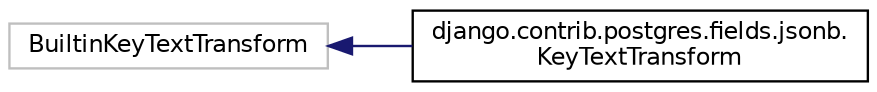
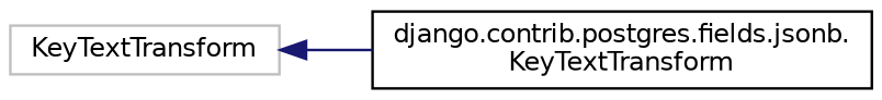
  digraph {
    rankdir=LR
    node [fillcolor=white fontname=Helvetica fontsize=10 shape=record style=filled]
-   n1 [color=grey75 height=0.2 label=BuiltinKeyTextTransform width=0.4]
+   n1 [color=grey75 height=0.2 label=KeyTextTransform width=0.4]
    n2 [color=black height=0.2 label="django.contrib.postgres.fields.jsonb.\lKeyTextTransform" width=0.4]
    n1 -> n2 [color=midnightblue dir=back fontname=Helvetica fontsize=10 labelfontname=Helvetica labelfontsize=10 style=solid]
  }
